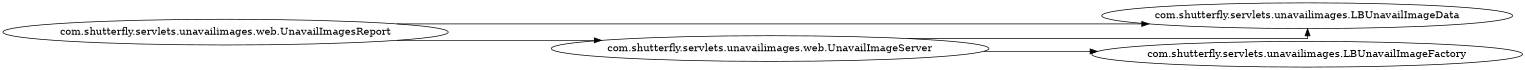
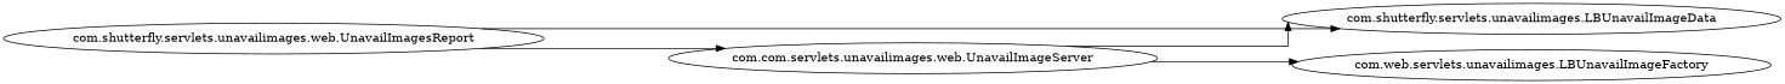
  digraph {
    concentrate=true
    rankdir=LR
    ranksep=2.0
    splines=ortho
-   "com.shutterfly.servlets.unavailimages.web.UnavailImageServer"
+   "com.shutterfly.servlets.unavailimages.web.UnavailImageServer" [label="com.com.servlets.unavailimages.web.UnavailImageServer"]
    "com.shutterfly.servlets.unavailimages.LBUnavailImageData"
-   "com.shutterfly.servlets.unavailimages.LBUnavailImageFactory"
+   "com.shutterfly.servlets.unavailimages.LBUnavailImageFactory" [label="com.web.servlets.unavailimages.LBUnavailImageFactory"]
    "com.shutterfly.servlets.unavailimages.web.UnavailImagesReport"
    "com.shutterfly.servlets.unavailimages.web.UnavailImageServer" -> "com.shutterfly.servlets.unavailimages.LBUnavailImageData"
    "com.shutterfly.servlets.unavailimages.web.UnavailImageServer" -> "com.shutterfly.servlets.unavailimages.LBUnavailImageFactory"
    "com.shutterfly.servlets.unavailimages.web.UnavailImagesReport" -> "com.shutterfly.servlets.unavailimages.web.UnavailImageServer"
    "com.shutterfly.servlets.unavailimages.web.UnavailImagesReport" -> "com.shutterfly.servlets.unavailimages.LBUnavailImageData"
  }
